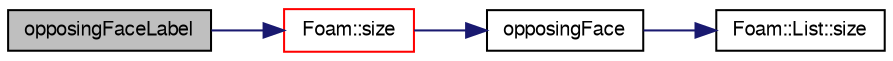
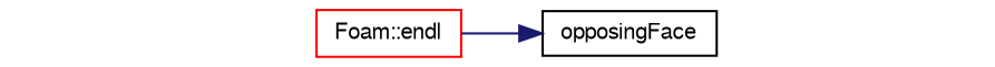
  digraph {
    rankdir=LR
    node [color=black fontname=FreeSans fontsize=10 shape=record]
    edge [color=midnightblue fontname=FreeSans fontsize=10 labelfontname=FreeSans labelfontsize=10 style=solid]
-   n1 [fillcolor=grey75 fontcolor=black height=0.2 label=opposingFaceLabel style=filled width=0.4]
-   n2 [color=red height=0.2 label="Foam::size" width=0.4]
+   n2 [color=red height=0.2 label="Foam::endl" width=0.4]
    n3 [height=0.2 label=opposingFace width=0.4]
-   n4 [height=0.2 label="Foam::List::size" width=0.4]
-   n1 -> n2
    n2 -> n3
-   n3 -> n4
  }
